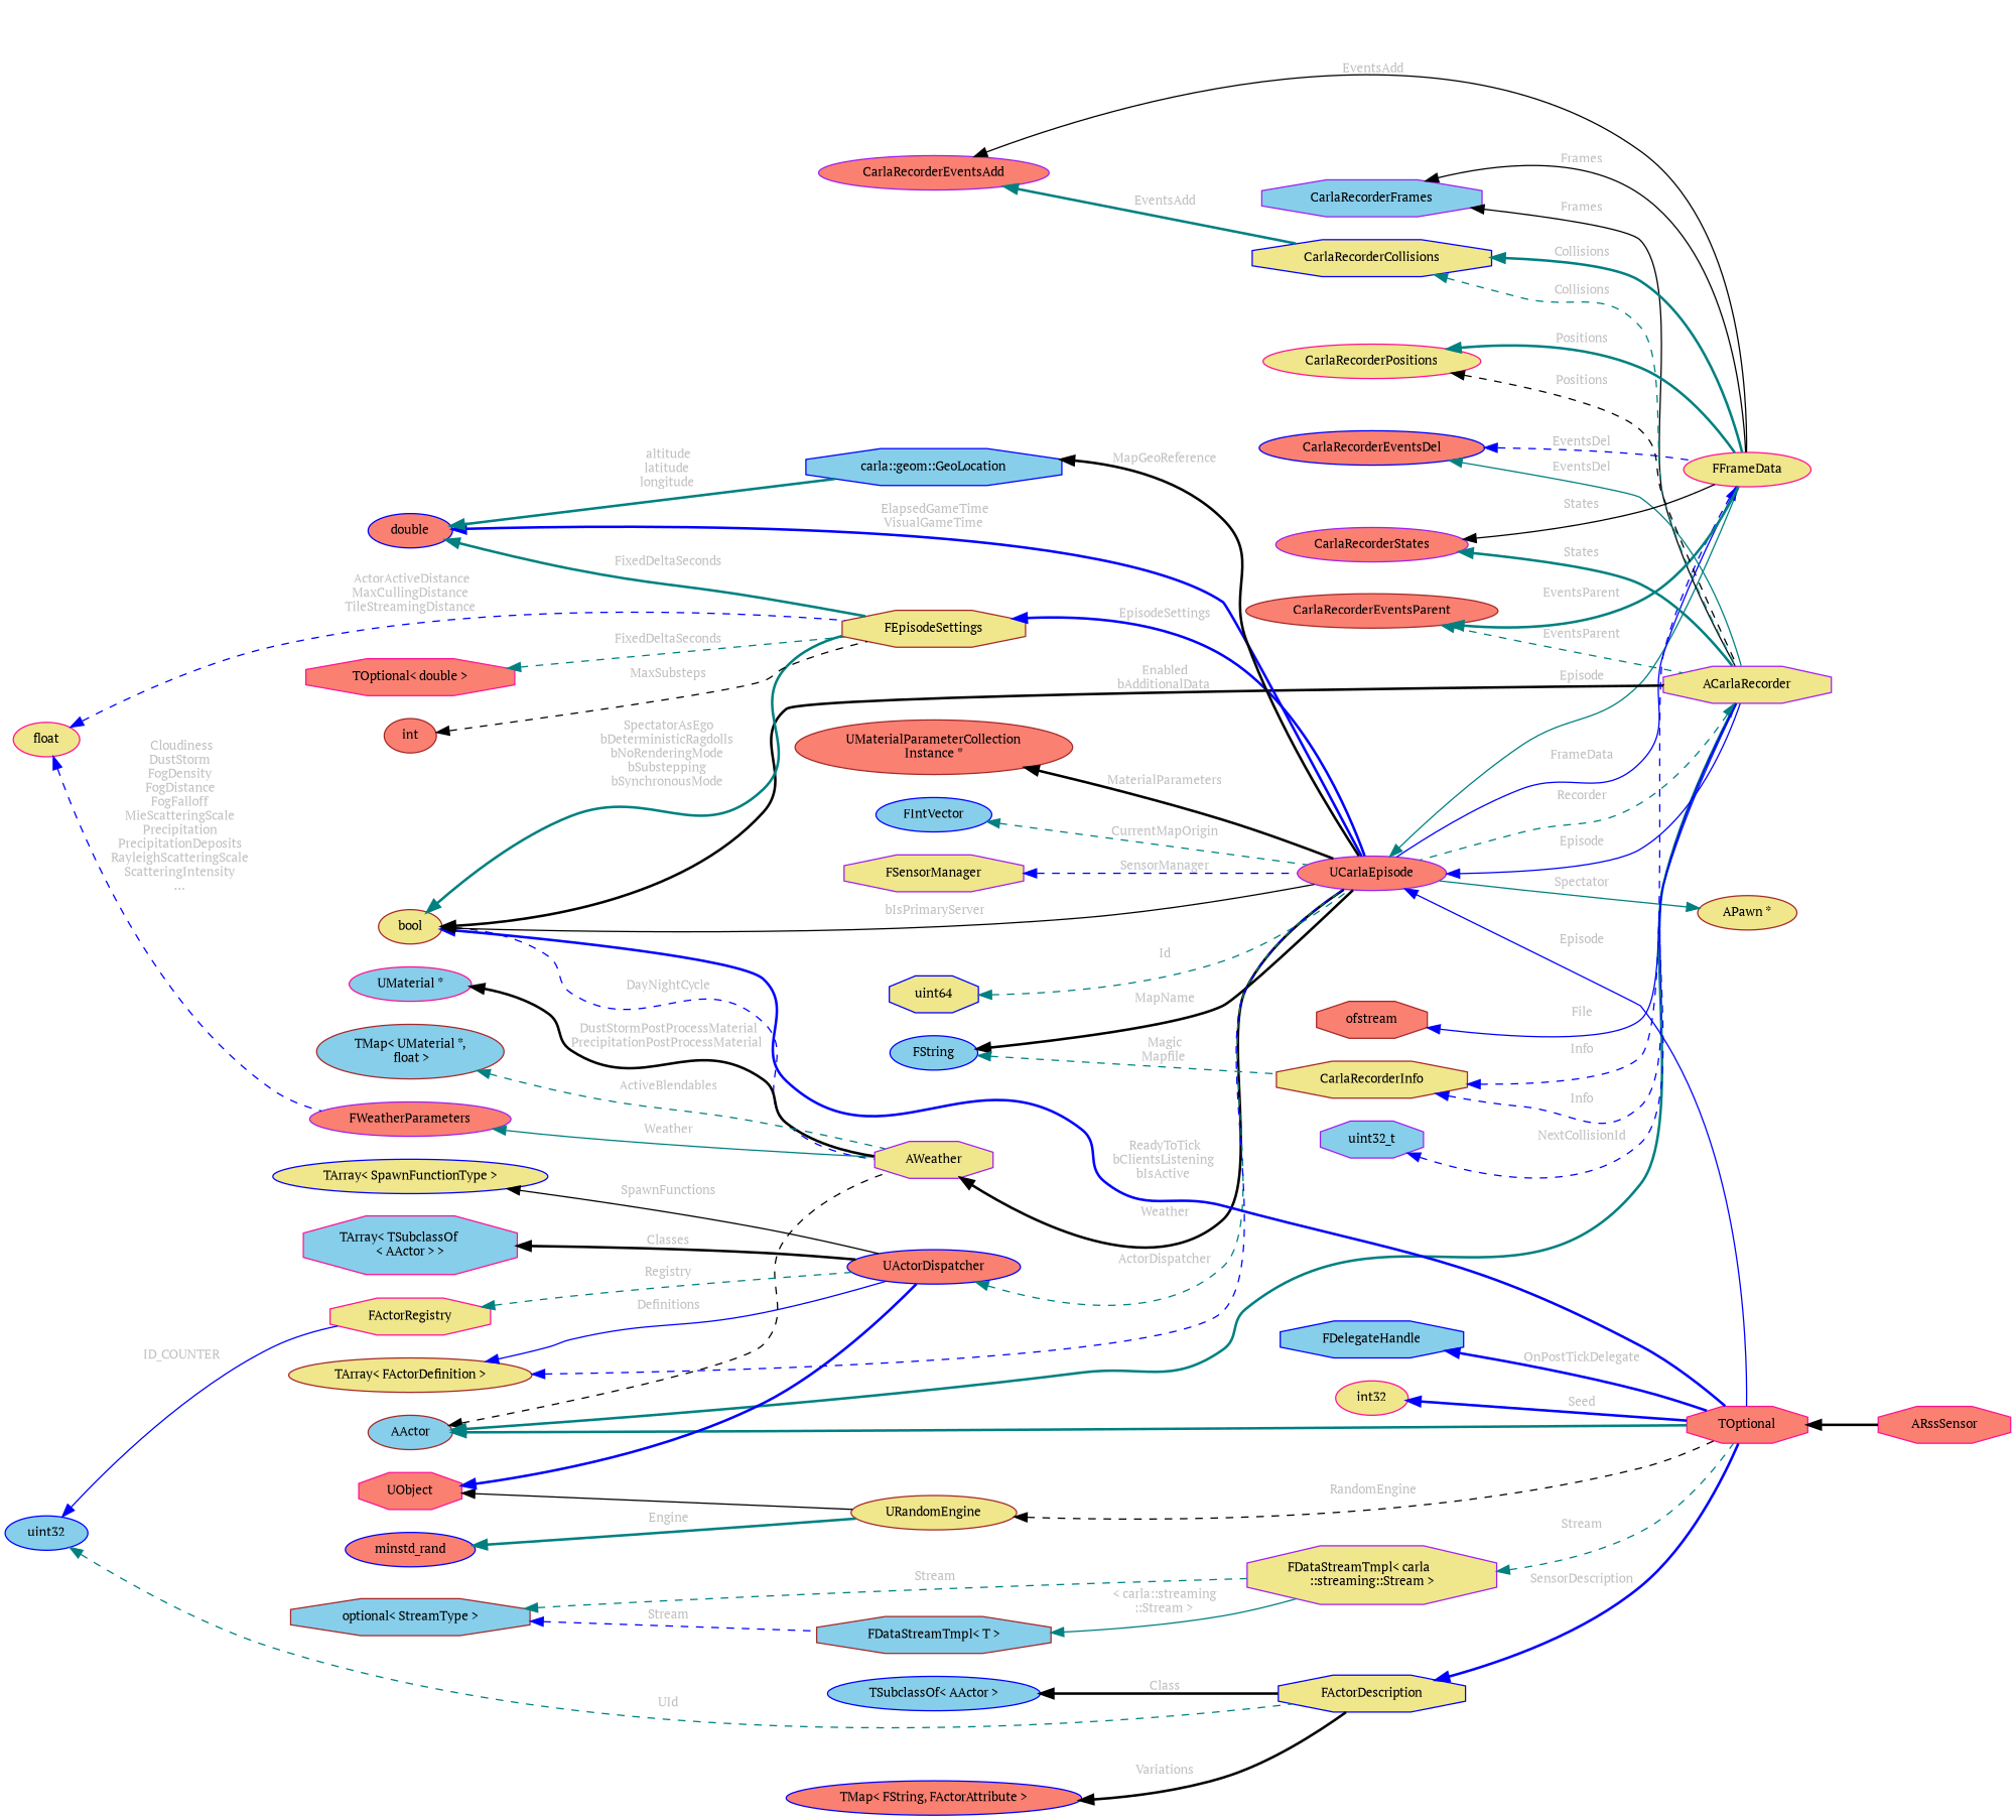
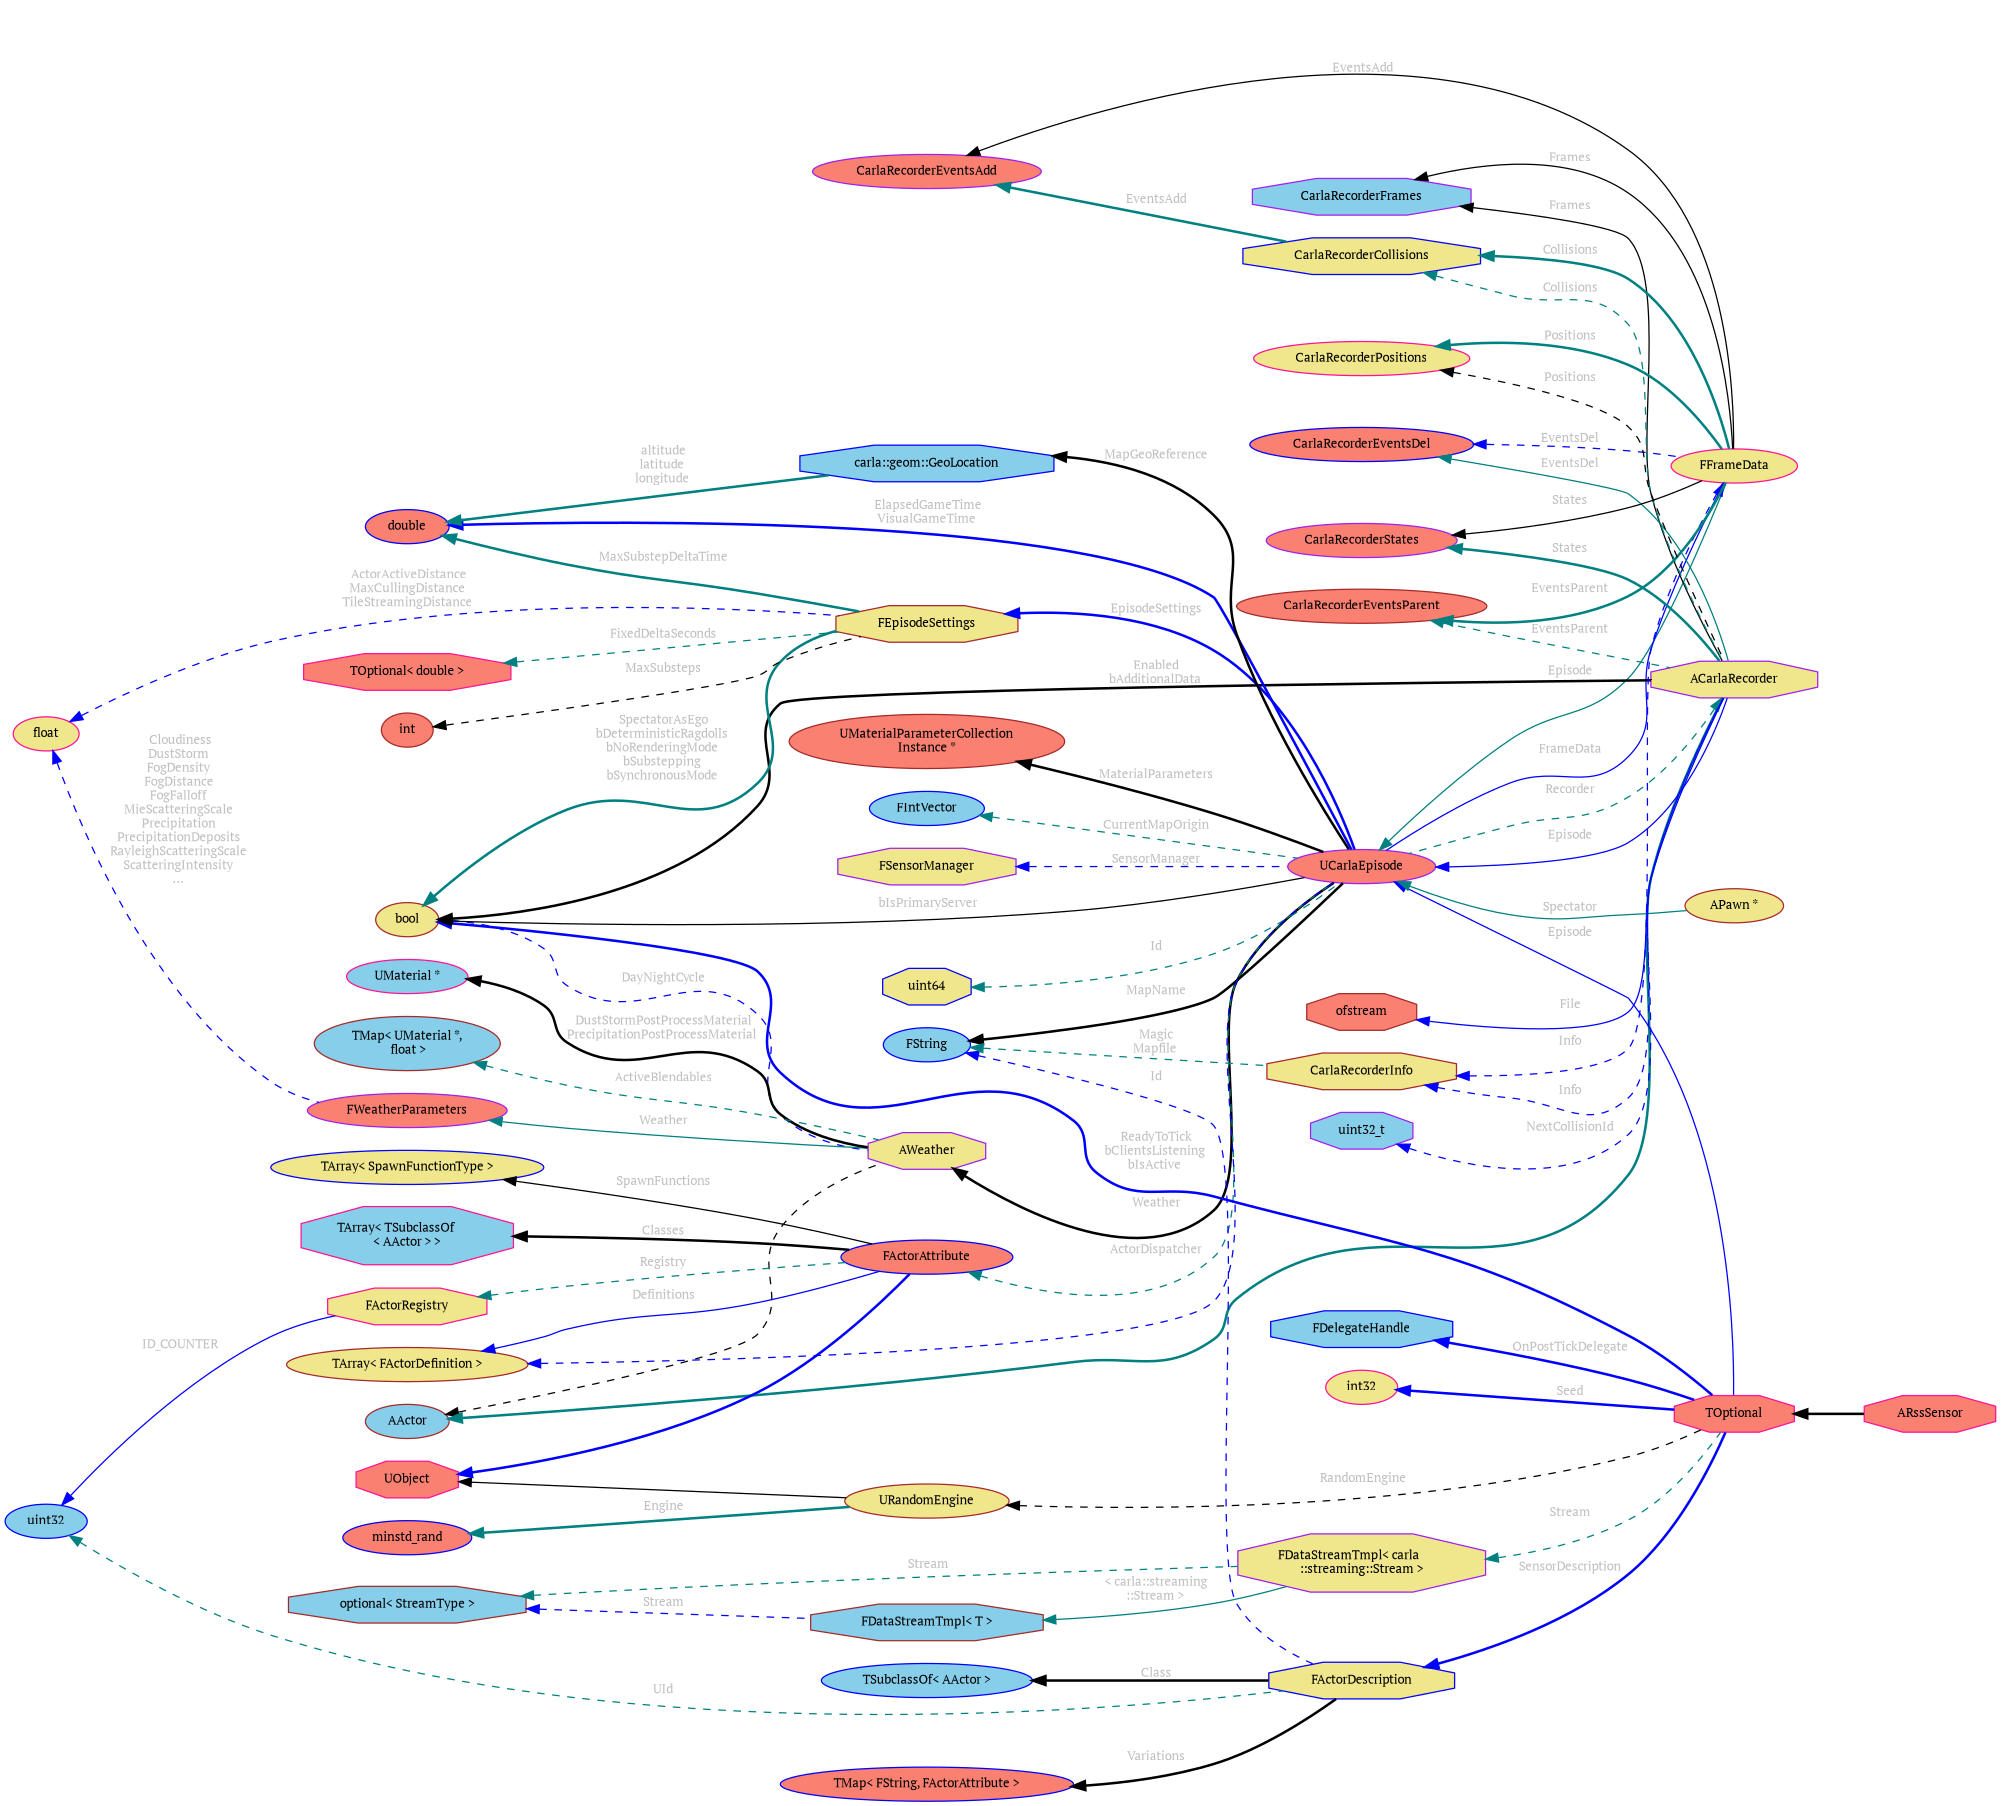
  digraph {
    fontname="PT Serif"
    rankdir=LR
    node [color=blue fillcolor=khaki fontname="PT Serif" fontsize=10 shape=ellipse style=filled]
    edge [color=teal dir=back fontname="PT Serif" fontsize=10 labelfontname=Helvetica labelfontsize=10 style=bold fontcolor=grey]
    n1 [color=deeppink fillcolor=salmon fontcolor=black height=0.2 label=ARssSensor shape=octagon width=0.4]
    n2 [color=deeppink fillcolor=salmon height=0.2 label=TOptional shape=octagon width=0.4]
    n3 [color=brown fillcolor=skyblue height=0.2 label=AActor width=0.4]
    n4 [color=purple height=0.2 label=AWeather shape=octagon width=0.4]
    n5 [color=purple height=0.2 label=ACarlaRecorder shape=octagon width=0.4]
    n6 [color=purple fillcolor=salmon height=0.2 label=UCarlaEpisode width=0.4]
    n7 [color=deeppink height=0.2 label=int32 width=0.4]
    n8 [color=brown height=0.2 label=URandomEngine width=0.4]
    n9 [color=deeppink fillcolor=salmon height=0.2 label=UObject shape=octagon width=0.4]
-   n10 [fillcolor=salmon height=0.2 label=UActorDispatcher width=0.4]
+   n10 [fillcolor=salmon height=0.2 label=FActorAttribute width=0.4]
    n11 [color=deeppink height=0.2 label=FFrameData width=0.4]
    n12 [fillcolor=salmon height=0.2 label=minstd_rand width=0.4]
    n13 [color=brown height=0.2 label=bool width=0.4]
    n14 [color=brown height=0.2 label=FEpisodeSettings shape=octagon width=0.4]
    n15 [color=purple height=0.2 label="FDataStreamTmpl\< carla\l::streaming::Stream \>" shape=octagon width=0.4]
    n16 [color=brown fillcolor=skyblue height=0.2 label="optional\< StreamType \>" shape=octagon width=0.4]
    n17 [color=brown fillcolor=skyblue height=0.2 label="FDataStreamTmpl\< T \>" shape=octagon width=0.4]
    n18 [fillcolor=skyblue height=0.2 label=FDelegateHandle shape=octagon width=0.4]
    n19 [height=0.2 label=FActorDescription shape=octagon width=0.4]
    n20 [fillcolor=skyblue height=0.2 label=uint32 width=0.4]
    n21 [color=deeppink height=0.2 label=FActorRegistry shape=octagon width=0.4]
    n22 [fillcolor=skyblue height=0.2 label=FString width=0.4]
    n23 [color=brown height=0.2 label=CarlaRecorderInfo shape=octagon width=0.4]
    n24 [fillcolor=skyblue height=0.2 label="TSubclassOf\< AActor \>" width=0.4]
    n25 [fillcolor=salmon height=0.2 label="TMap\< FString, FActorAttribute \>" width=0.4]
    n26 [height=0.2 label=uint64 shape=octagon width=0.4]
    n27 [fillcolor=salmon height=0.2 label=double width=0.4]
    n28 [fillcolor=skyblue height=0.2 label="carla::geom::GeoLocation" shape=octagon width=0.4]
    n29 [color=deeppink fillcolor=salmon height=0.2 label="TOptional\< double \>" shape=octagon width=0.4]
    n30 [color=brown fillcolor=salmon height=0.2 label=int width=0.4]
    n31 [color=deeppink height=0.2 label=float width=0.4]
    n32 [color=purple fillcolor=salmon height=0.2 label=FWeatherParameters width=0.4]
    n33 [color=brown height=0.2 label="TArray\< FActorDefinition \>" width=0.4]
    n34 [height=0.2 label="TArray\< SpawnFunctionType \>" width=0.4]
    n35 [color=deeppink fillcolor=skyblue height=0.2 label="TArray\< TSubclassOf\l\< AActor \> \>" shape=octagon width=0.4]
    n36 [color=brown height=0.2 label="APawn *" width=0.4]
    n37 [color=deeppink fillcolor=skyblue height=0.2 label="UMaterial *" width=0.4]
    n38 [color=brown fillcolor=skyblue height=0.2 label="TMap\< UMaterial *,\l float \>" width=0.4]
    n39 [color=brown fillcolor=salmon height=0.2 label="UMaterialParameterCollection\lInstance *" width=0.4]
    n40 [color=purple fillcolor=skyblue height=0.2 label=uint32_t shape=octagon width=0.4]
    n41 [color=brown fillcolor=salmon height=0.2 label=ofstream shape=octagon width=0.4]
    n42 [color=purple fillcolor=skyblue height=0.2 label=CarlaRecorderFrames shape=octagon width=0.4]
    n43 [color=purple fillcolor=salmon height=0.2 label=CarlaRecorderEventsAdd width=0.4]
    n44 [height=0.2 label=CarlaRecorderCollisions shape=octagon width=0.4]
    n45 [fillcolor=salmon height=0.2 label=CarlaRecorderEventsDel width=0.4]
    n46 [color=brown fillcolor=salmon height=0.2 label=CarlaRecorderEventsParent width=0.4]
    n47 [color=deeppink height=0.2 label=CarlaRecorderPositions width=0.4]
    n48 [color=purple fillcolor=salmon height=0.2 label=CarlaRecorderStates width=0.4]
    n49 [fillcolor=skyblue height=0.2 label=FIntVector width=0.4]
    n50 [color=purple height=0.2 label=FSensorManager shape=octagon width=0.4]
    n2 -> n1 [color=black fontcolor=""]
-   n3 -> n2 [fontcolor=""]
    n3 -> n4 [color=black style=dashed fontcolor=""]
    n3 -> n5 [fontcolor=""]
    n4 -> n6 [color=black label=" Weather"]
    n5 -> n6 [label=" Recorder" style=dashed]
    n6 -> n2 [color=blue label=" Episode" style=solid]
    n6 -> n5 [color=blue label=" Episode" style=solid]
    n6 -> n11 [label=" Episode" style=solid]
    n7 -> n2 [color=blue label=" Seed"]
    n8 -> n2 [color=black label=" RandomEngine" style=dashed]
    n9 -> n8 [color=black style=solid fontcolor=""]
    n9 -> n10 [color=blue fontcolor=""]
    n10 -> n6 [label=" ActorDispatcher" style=dashed]
    n11 -> n6 [color=blue label=" FrameData" style=solid]
    n12 -> n8 [label=" Engine"]
    n13 -> n2 [color=blue label=" ReadyToTick\nbClientsListening\nbIsActive"]
    n13 -> n4 [color=blue label=" DayNightCycle" style=dashed]
    n13 -> n5 [color=black label=" Enabled\nbAdditionalData"]
    n13 -> n6 [color=black label=" bIsPrimaryServer" style=solid]
    n13 -> n14 [label=" SpectatorAsEgo\nbDeterministicRagdolls\nbNoRenderingMode\nbSubstepping\nbSynchronousMode"]
    n14 -> n6 [color=blue label=" EpisodeSettings"]
    n15 -> n2 [label=" Stream" style=dashed]
    n16 -> n15 [label=" Stream" style=dashed]
    n16 -> n17 [color=blue label=" Stream" style=dashed]
    n17 -> n15 [label=" \< carla::streaming\l::Stream \>" style=solid]
    n18 -> n2 [color=blue label=" OnPostTickDelegate"]
    n19 -> n2 [color=blue label=" SensorDescription"]
    n20 -> n19 [label=" UId" style=dashed]
    n20 -> n21 [color=blue label=" ID_COUNTER" style=solid]
    n21 -> n10 [label=" Registry" style=dashed]
    n22 -> n6 [color=black label=" MapName"]
+   n22 -> n19 [color=blue label=" Id" style=dashed]
    n22 -> n23 [label=" Magic\nMapfile" style=dashed]
    n23 -> n5 [color=blue label=" Info" style=dashed]
    n23 -> n11 [color=blue label=" Info" style=dashed]
    n24 -> n19 [color=black label=" Class"]
    n25 -> n19 [color=black label=" Variations"]
    n26 -> n6 [label=" Id" style=dashed]
    n27 -> n6 [color=blue label=" ElapsedGameTime\nVisualGameTime"]
-   n27 -> n14 [label=" FixedDeltaSeconds"]
+   n27 -> n14 [label=" MaxSubstepDeltaTime"]
    n27 -> n28 [label=" altitude\nlatitude\nlongitude"]
    n28 -> n6 [color=black label=" MapGeoReference"]
    n29 -> n14 [label=" FixedDeltaSeconds" style=dashed]
    n30 -> n14 [color=black label=" MaxSubsteps" style=dashed]
    n31 -> n14 [color=blue label=" ActorActiveDistance\nMaxCullingDistance\nTileStreamingDistance" style=dashed]
    n31 -> n32 [color=blue label=" Cloudiness\nDustStorm\nFogDensity\nFogDistance\nFogFalloff\nMieScatteringScale\nPrecipitation\nPrecipitationDeposits\nRayleighScatteringScale\nScatteringIntensity\n..." style=dashed]
    n32 -> n4 [label=" Weather" style=solid]
    n33 -> n6 [color=blue style=dashed fontcolor=""]
    n33 -> n10 [color=blue label=" Definitions" style=solid]
    n34 -> n10 [color=black label=" SpawnFunctions" style=solid]
    n35 -> n10 [color=black label=" Classes"]
-   n36 -> n6 [label=" Spectator" style=solid]
+   n6 -> n36 [label=" Spectator" style=solid]
    n37 -> n4 [color=black label=" DustStormPostProcessMaterial\nPrecipitationPostProcessMaterial"]
    n38 -> n4 [label=" ActiveBlendables" style=dashed]
    n39 -> n6 [color=black label=" MaterialParameters"]
    n40 -> n5 [color=blue label=" NextCollisionId" style=dashed]
    n41 -> n5 [color=blue label=" File" style=solid]
    n42 -> n5 [color=black label=" Frames" style=solid]
    n42 -> n11 [color=black label=" Frames" style=solid]
    n43 -> n11 [color=black label=" EventsAdd" style=solid]
    n43 -> n44 [label=" EventsAdd"]
    n44 -> n5 [label=" Collisions" style=dashed]
    n44 -> n11 [label=" Collisions"]
    n45 -> n5 [label=" EventsDel" style=solid]
    n45 -> n11 [color=blue label=" EventsDel" style=dashed]
    n46 -> n5 [label=" EventsParent" style=dashed]
    n46 -> n11 [label=" EventsParent"]
    n47 -> n5 [color=black label=" Positions" style=dashed]
    n47 -> n11 [label=" Positions"]
    n48 -> n5 [label=" States"]
    n48 -> n11 [color=black label=" States" style=solid]
    n49 -> n6 [label=" CurrentMapOrigin" style=dashed]
    n50 -> n6 [color=blue label=" SensorManager" style=dashed]
  }
